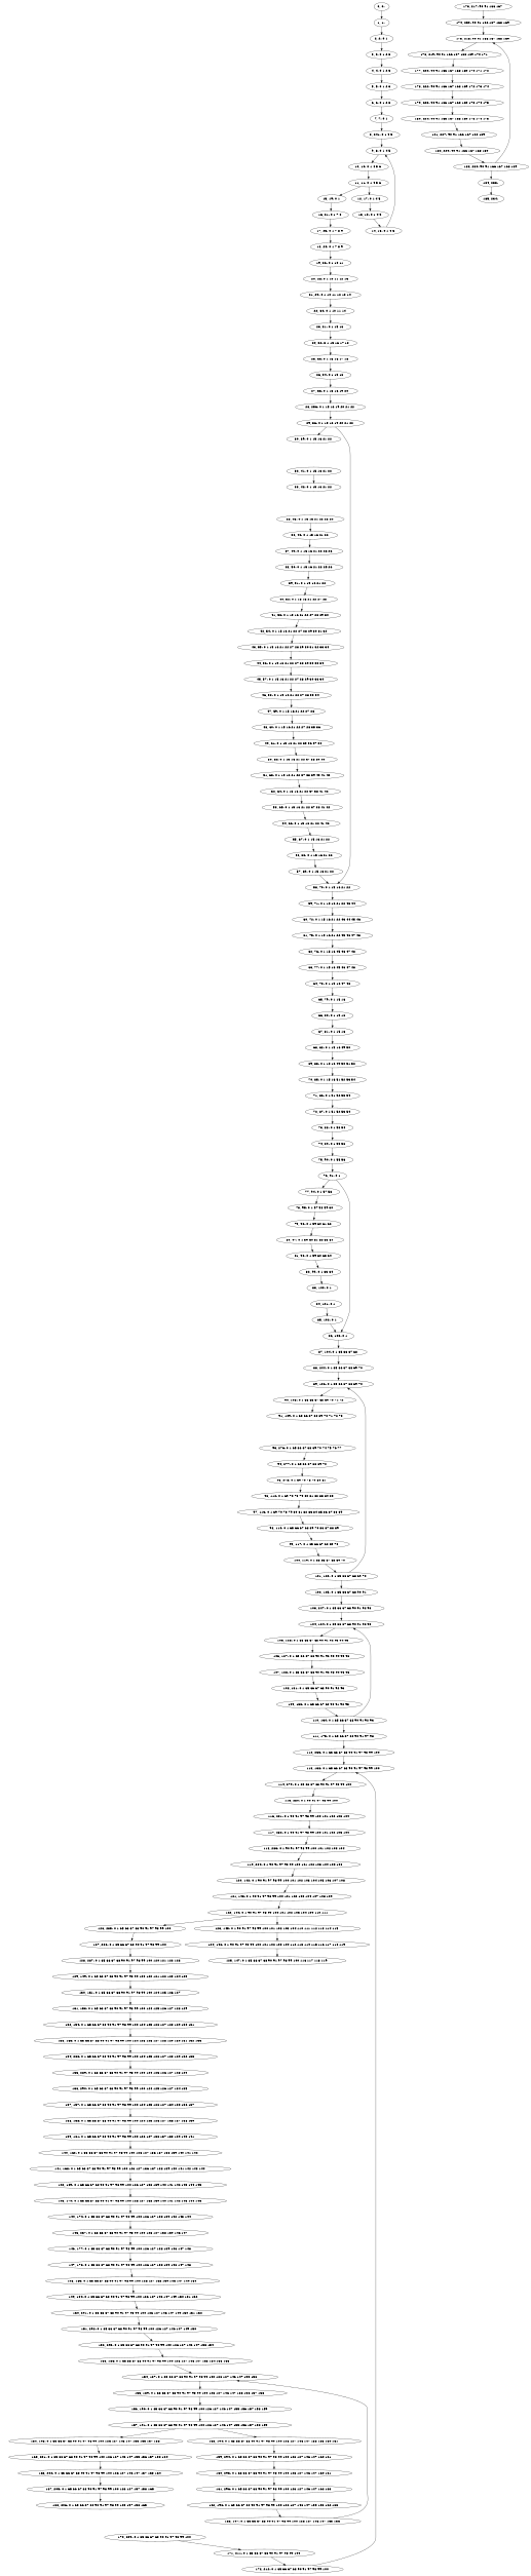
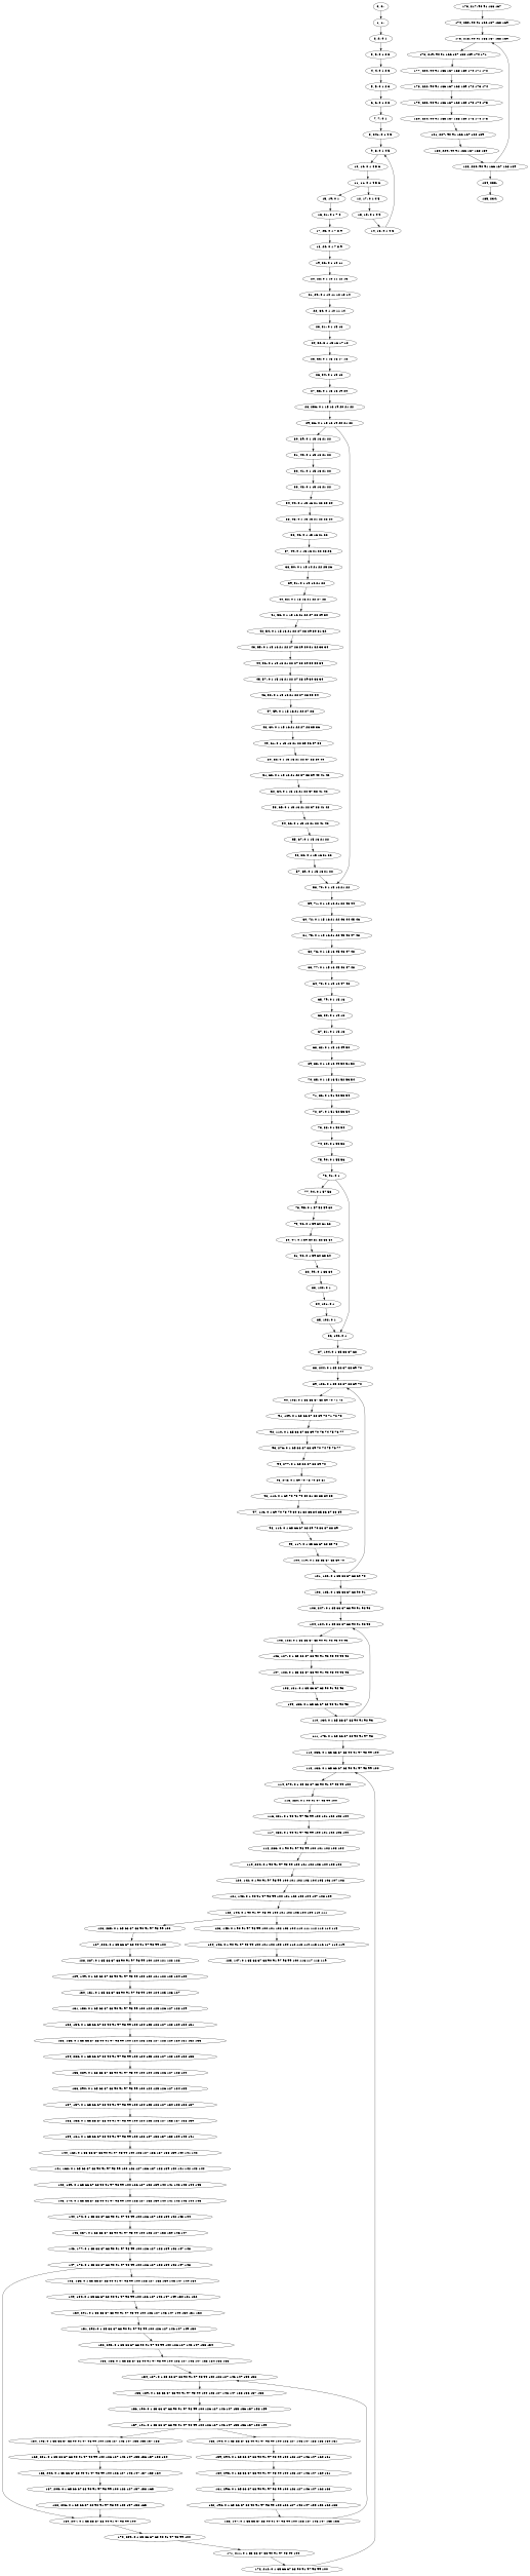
  digraph {
    n1 [label="0, 0: "]
    n2 [label="1, 1: "]
    n3 [label="2, 2: 0 1 "]
    n4 [label="3, 3: 0 1 2 3 "]
    n5 [label="4, 4: 0 1 2 3 "]
    n6 [label="5, 5: 0 1 2 3 "]
    n7 [label="6, 6: 0 1 2 3 "]
    n8 [label="7, 7: 0 1 "]
    n9 [label="8, 241: 0 1 4 5 "]
    n10 [label="9, 8: 0 1 4 5 "]
    n11 [label="10, 10: 0 1 4 5 6 "]
    n12 [label="11, 11: 0 1 4 5 6 "]
    n13 [label="12, 17: 0 1 4 5 "]
    n14 [label="15, 19: 0 1 "]
    n15 [label="13, 15: 0 1 4 5 "]
    n16 [label="16, 21: 0 1 7 8 "]
    n17 [label="14, 18: 0 1 4 5 "]
    n18 [label="17, 23: 0 1 7 8 9 "]
    n19 [label="18, 24: 0 1 7 8 9 "]
    n20 [label="19, 26: 0 1 10 11 "]
    n21 [label="20, 28: 0 1 10 11 12 13 "]
    n22 [label="21, 29: 0 1 10 11 12 13 14 "]
    n23 [label="22, 30: 0 1 10 11 14 "]
    n24 [label="23, 31: 0 1 15 16 "]
    n25 [label="24, 32: 3 1 15 16 17 18"]
    n26 [label="25, 33: 0 1 15 16 17 18 "]
    n27 [label="26, 34: 0 1 15 16 "]
    n28 [label="27, 35: 0 1 15 16 19 20 "]
    n29 [label="28, 256: 0 1 15 16 19 20 21 22 "]
    n30 [label="29, 36: 0 1 15 16 19 20 21 22 "]
    n31 [label="30, 39: 0 1 15 16 21 22 "]
    n32 [label="58, 70: 0 1 15 16 21 22 "]
+   n33 [label="31, 40: 0 1 15 16 21 22 "]
    n34 [label="59, 71: 0 1 15 16 21 22 43 44 "]
    n35 [label="32, 41: 0 1 15 16 21 22 "]
    n36 [label="33, 42: 0 1 15 16 21 22 "]
+   n37 [label="34, 44: 0 1 15 16 21 22 23 24 "]
    n38 [label="35, 45: 0 1 15 16 21 22 23 24 "]
    n39 [label="36, 46: 0 1 15 16 21 22 "]
    n40 [label="37, 49: 0 1 15 16 21 22 25 26 "]
-   n41 [label="38, 50: 0 1 15 16 21 22 25 26 "]
+   n41 [label="38, 50: 0 1 15 14 21 22 25 26"]
    n42 [label="39, 51: 0 1 15 16 21 22 "]
    n43 [label="40, 52: 0 1 15 16 21 22 27 28 "]
    n44 [label="41, 53: 0 1 15 16 21 22 27 28 29 30 "]
    n45 [label="42, 54: 0 1 15 16 21 22 27 28 29 30 31 32 "]
    n46 [label="43, 55: 0 1 15 16 21 22 27 28 29 30 31 32 33 34 "]
    n47 [label="44, 56: 0 1 15 16 21 22 27 28 29 30 33 34 "]
    n48 [label="45, 57: 0 1 15 16 21 22 27 28 29 30 33 34 "]
    n49 [label="46, 58: 0 1 15 16 21 22 27 28 33 34 "]
    n50 [label="47, 59: 0 1 15 16 21 22 27 28 "]
    n51 [label="48, 60: 0 1 15 16 21 22 27 28 35 36 "]
    n52 [label="49, 61: 0 1 15 16 21 22 35 36 37 38 "]
    n53 [label="50, 62: 0 1 15 16 21 22 37 38 39 40 "]
    n54 [label="51, 63: 0 1 15 16 21 22 37 38 39 40 41 42 "]
    n55 [label="52, 64: 0 1 15 16 21 22 37 38 41 42 "]
    n56 [label="53, 65: 0 1 15 16 21 22 37 38 41 42 "]
    n57 [label="54, 66: 0 1 15 16 21 22 41 42 "]
    n58 [label="55, 67: 0 1 15 16 21 22 "]
    n59 [label="56, 68: 0 1 15 16 21 22 "]
    n60 [label="57, 69: 0 1 15 16 21 22 "]
    n61 [label="60, 72: 0 1 15 16 21 22 43 44 45 46 "]
    n62 [label="61, 75: 0 1 15 16 21 22 45 46 47 48 "]
    n63 [label="62, 76: 0 1 15 16 45 46 47 48 "]
    n64 [label="63, 77: 0 1 15 16 45 46 47 48 "]
    n65 [label="64, 78: 0 1 15 16 47 48 "]
    n66 [label="65, 79: 0 1 15 16 "]
    n67 [label="66, 80: 0 1 15 16 "]
    n68 [label="67, 81: 0 1 15 16 "]
    n69 [label="68, 82: 0 1 15 16 49 50 "]
    n70 [label="69, 83: 0 1 15 16 49 50 51 52 "]
    n71 [label="70, 85: 0 1 15 16 51 52 53 54 "]
    n72 [label="71, 86: 0 1 51 52 53 54 "]
    n73 [label="72, 87: 0 1 51 52 53 54 "]
    n74 [label="73, 88: 0 1 53 54 "]
    n75 [label="74, 89: 0 1 55 56 "]
    n76 [label="75, 90: 0 1 55 56 "]
    n77 [label="76, 91: 0 1 "]
    n78 [label="77, 94: 0 1 57 58 "]
    n79 [label="86, 103: 0 1 "]
    n80 [label="78, 95: 0 1 57 58 59 60 "]
    n81 [label="87, 104: 0 1 65 66 67 68 "]
    n82 [label="79, 96: 0 1 59 60 61 62 "]
    n83 [label="80, 97: 0 1 59 60 61 62 63 64 "]
    n84 [label="81, 98: 0 1 59 60 63 64 "]
    n85 [label="82, 99: 0 1 63 64 "]
    n86 [label="83, 100: 0 1 "]
    n87 [label="84, 101: 0 1 "]
    n88 [label="85, 102: 0 1 "]
    n89 [label="88, 244: 0 1 65 66 67 68 69 70 "]
    n90 [label="89, 106: 0 1 65 66 67 68 69 70 "]
    n91 [label="90, 108: 0 1 65 66 67 68 69 70 71 72 "]
    n92 [label="91, 109: 0 1 65 66 67 68 69 70 71 72 73 "]
+   n93 [label="92, 110: 0 1 65 66 67 68 69 70 73 74 75 76 77 "]
    n94 [label="93, 276: 0 1 65 66 67 68 69 70 74 75 76 77 "]
    n95 [label="94, 277: 0 1 65 66 67 68 69 70 "]
    n96 [label="95, 278: 0 1 69 70 78 79 80 81 "]
    n97 [label="96, 112: 0 1 69 70 78 79 80 81 82 83 84 85 "]
    n98 [label="97, 113: 0 1 69 70 78 79 80 81 82 83 84 85 86 87 88 89 "]
    n99 [label="98, 114: 0 1 65 66 67 68 69 70 86 87 88 89 "]
    n100 [label="99, 117: 0 1 65 66 67 68 69 70 "]
    n101 [label="100, 119: 0 1 65 66 67 68 69 70 "]
    n102 [label="101, 120: 0 1 65 66 67 68 69 70 "]
    n103 [label="102, 125: 0 1 65 66 67 68 90 91 "]
    n104 [label="103, 247: 0 1 65 66 67 68 90 91 92 93 "]
    n105 [label="104, 124: 0 1 65 66 67 68 90 91 92 93 "]
    n106 [label="105, 126: 0 1 65 66 67 68 90 91 92 93 94 95 "]
    n107 [label="106, 127: 0 1 65 66 67 68 90 91 92 93 94 95 96 "]
    n108 [label="107, 128: 0 1 65 66 67 68 90 91 92 93 94 95 96 "]
    n109 [label="108, 131: 0 1 65 66 67 68 90 91 92 93 "]
    n110 [label="109, 133: 0 1 65 66 67 68 90 91 92 93 "]
    n111 [label="110, 134: 0 1 65 66 67 68 90 91 92 93 "]
    n112 [label="111, 175: 0 1 65 66 67 68 90 91 97 98 "]
    n113 [label="112, 253: 0 1 65 66 67 68 90 91 97 98 99 100 "]
    n114 [label="113, 138: 0 1 65 66 67 68 90 91 97 98 99 100 "]
    n115 [label="114, 279: 0 1 65 66 67 68 90 91 97 98 99 100 "]
    n116 [label="115, 280: 0 1 90 91 97 98 99 100 "]
    n117 [label="116, 281: 0 1 90 91 97 98 99 100 101 102 103 104 "]
    n118 [label="117, 282: 0 1 90 91 97 98 99 100 101 102 103 104 "]
    n119 [label="118, 283: 0 1 90 91 97 98 99 100 101 102 103 104 "]
    n120 [label="119, 284: 0 1 90 91 97 98 99 100 101 102 103 104 105 106 "]
    n121 [label="120, 142: 0 1 90 91 97 98 99 100 101 102 103 104 105 106 107 108 "]
    n122 [label="121, 143: 0 1 90 91 97 98 99 100 101 102 103 104 107 108 109 "]
    n123 [label="122, 144: 0 1 90 91 97 98 99 100 101 102 103 104 109 110 111 "]
    n124 [label="123, 145: 0 1 90 91 97 98 99 100 101 102 103 104 110 111 112 113 114 115 "]
    n125 [label="126, 285: 0 1 65 66 67 68 90 91 97 98 99 100 "]
    n126 [label="124, 146: 0 1 90 91 97 98 99 100 101 102 103 104 112 113 114 115 116 117 118 119 "]
    n127 [label="125, 147: 0 1 65 66 67 68 90 91 97 98 99 100 116 117 118 119 "]
    n128 [label="127, 286: 0 1 65 66 67 68 90 91 97 98 99 100 "]
    n129 [label="128, 287: 0 1 65 66 67 68 90 91 97 98 99 100 120 121 122 123 "]
    n130 [label="129, 149: 0 1 65 66 67 68 90 91 97 98 99 100 120 121 122 123 124 125 "]
    n131 [label="130, 151: 0 1 65 66 67 68 90 91 97 98 99 100 124 125 126 127 "]
    n132 [label="131, 153: 0 1 65 66 67 68 90 91 97 98 99 100 124 125 126 127 128 129 "]
    n133 [label="132, 154: 0 1 65 66 67 68 90 91 97 98 99 100 124 125 126 127 128 129 130 131 "]
    n134 [label="133, 155: 0 1 65 66 67 68 90 91 97 98 99 100 124 125 126 127 128 129 130 131 132 133 "]
    n135 [label="134, 288: 0 1 65 66 67 68 90 91 97 98 99 100 124 125 126 127 128 129 132 133 "]
    n136 [label="135, 289: 0 1 65 66 67 68 90 91 97 98 99 100 124 125 126 127 128 129 "]
    n137 [label="136, 290: 0 1 65 66 67 68 90 91 97 98 99 100 124 125 126 127 134 135 "]
    n138 [label="137, 157: 0 1 65 66 67 68 90 91 97 98 99 100 124 125 126 127 134 135 136 137 "]
    n139 [label="138, 158: 0 1 65 66 67 68 90 91 97 98 99 100 124 125 126 127 136 137 138 139 "]
    n140 [label="139, 161: 0 1 65 66 67 68 90 91 97 98 99 100 126 127 136 137 138 139 140 141 "]
    n141 [label="140, 162: 0 1 65 66 67 68 90 91 97 98 99 100 126 127 136 137 138 139 140 141 142 "]
    n142 [label="141, 168: 0 1 65 66 67 68 90 91 97 98 99 100 126 127 136 137 138 139 140 141 142 143 144 "]
    n143 [label="142, 169: 0 1 65 66 67 68 90 91 97 98 99 100 126 127 138 139 140 141 142 143 144 145 "]
    n144 [label="143, 170: 0 1 65 66 67 68 90 91 97 98 99 100 126 127 138 139 140 141 142 143 144 145 "]
    n145 [label="144, 174: 0 1 65 66 67 68 90 91 97 98 99 100 126 127 138 139 142 143 144 "]
    n146 [label="145, 257: 0 1 65 66 67 68 90 91 97 98 99 100 126 127 138 139 146 147 "]
    n147 [label="146, 177: 0 1 65 66 67 68 90 91 97 98 99 100 126 127 138 139 146 147 148 "]
    n148 [label="147, 178: 0 1 65 66 67 68 90 91 97 98 99 100 126 127 138 139 146 147 148 "]
    n149 [label="148, 183: 0 1 65 66 67 68 90 91 97 98 99 100 126 127 138 139 146 147 149 150 "]
+   n150 [label="169, 207: 0 1 65 66 67 68 90 91 97 98 99 100 "]
    n151 [label="149, 184: 0 1 65 66 67 68 90 91 97 98 99 100 126 127 146 147 149 150 151 152 "]
    n152 [label="170, 209: 0 1 65 66 67 68 90 91 97 98 99 100 "]
    n153 [label="150, 291: 0 1 65 66 67 68 90 91 97 98 99 100 126 127 146 147 149 150 151 152 "]
    n154 [label="151, 292: 0 1 65 66 67 68 90 91 97 98 99 100 126 127 146 147 149 150 "]
    n155 [label="152, 293: 0 1 65 66 67 68 90 91 97 98 99 100 126 127 146 147 153 154 "]
    n156 [label="153, 186: 0 1 65 66 67 68 90 91 97 98 99 100 126 127 146 147 153 154 155 156 "]
    n157 [label="154, 187: 0 1 65 66 67 68 90 91 97 98 99 100 126 127 146 147 155 156 "]
    n158 [label="155, 189: 0 1 65 66 67 68 90 91 97 98 99 100 126 127 146 147 155 156 157 158 "]
    n159 [label="156, 190: 0 1 65 66 67 68 90 91 97 98 99 100 126 127 146 147 155 156 157 158 159 "]
    n160 [label="157, 191: 0 1 65 66 67 68 90 91 97 98 99 100 126 127 146 147 155 156 157 158 159 "]
    n161 [label="158, 194: 0 1 65 66 67 68 90 91 97 98 99 100 126 127 146 147 155 156 160 161 "]
    n162 [label="164, 198: 0 1 65 66 67 68 90 91 97 98 99 100 126 127 146 147 155 156 157 158 "]
    n163 [label="159, 294: 0 1 65 66 67 68 90 91 97 98 99 100 126 127 146 147 160 161 "]
    n164 [label="165, 201: 0 1 65 66 67 68 90 91 97 98 99 100 126 127 146 147 155 156 157 158 164 "]
    n165 [label="160, 295: 0 1 65 66 67 68 90 91 97 98 99 100 126 127 146 147 160 161 "]
    n166 [label="161, 296: 0 1 65 66 67 68 90 91 97 98 99 100 126 127 146 147 162 163 "]
    n167 [label="162, 196: 0 1 65 66 67 68 90 91 97 98 99 100 126 127 146 147 155 156 162 163 "]
    n168 [label="163, 197: 0 1 65 66 67 68 90 91 97 98 99 100 126 127 146 147 155 156 "]
    n169 [label="166, 202: 0 1 65 66 67 68 90 91 97 98 99 100 126 127 146 147 157 158 164 "]
    n170 [label="167, 205: 0 1 65 66 67 68 90 91 97 98 99 100 126 127 157 158 165 "]
    n171 [label="168, 206: 0 1 65 66 67 68 90 91 97 98 99 100 157 158 165 "]
    n172 [label="171, 211: 0 1 65 66 67 68 90 91 97 98 99 100 "]
    n173 [label="172, 212: 0 1 65 66 67 68 90 91 97 98 99 100 "]
    n174 [label="173, 217: 90 91 166 167 "]
    n175 [label="174, 250: 90 91 166 167 168 169 "]
    n176 [label="175, 216: 90 91 166 167 168 169 "]
    n177 [label="176, 219: 90 91 166 167 168 169 170 171 "]
    n178 [label="177, 220: 90 91 166 167 168 169 170 171 172 "]
    n179 [label="178, 222: 90 91 166 167 168 169 172 173 174 "]
    n180 [label="179, 223: 90 91 166 167 168 169 173 174 175 "]
    n181 [label="180, 224: 90 91 166 167 168 169 173 174 175 "]
    n182 [label="181, 227: 90 91 166 167 168 169 "]
    n183 [label="182, 229: 90 91 166 167 168 169 "]
    n184 [label="183, 230: 90 91 166 167 168 169 "]
    n185 [label="184, 233: "]
    n186 [label="185, 234: "]
    n1 -> n2
    n2 -> n3
    n3 -> n4
    n4 -> n5
    n5 -> n6
    n6 -> n7
    n7 -> n8
    n8 -> n9
    n9 -> n10
    n10 -> n11
    n11 -> n12
    n12 -> n13
    n12 -> n14
    n13 -> n15
    n14 -> n16
    n15 -> n17
    n16 -> n18
    n17 -> n10
    n18 -> n19
    n19 -> n20
    n20 -> n21
    n21 -> n22
    n22 -> n23
    n23 -> n24
    n24 -> n25
    n25 -> n26
    n26 -> n27
    n27 -> n28
    n28 -> n29
    n29 -> n30
    n30 -> n31
    n30 -> n32
+   n31 -> n33
    n32 -> n34
+   n33 -> n35
    n34 -> n61
    n35 -> n36
+   n36 -> n37
+   n37 -> n38
    n38 -> n39
    n39 -> n40
    n40 -> n41
    n41 -> n42
    n42 -> n43
    n43 -> n44
    n44 -> n45
    n45 -> n46
    n46 -> n47
    n47 -> n48
    n48 -> n49
    n49 -> n50
    n50 -> n51
    n51 -> n52
    n52 -> n53
-   n53 -> n54
    n54 -> n55
    n55 -> n56
    n56 -> n57
    n57 -> n58
    n58 -> n59
    n59 -> n60
    n60 -> n32
    n61 -> n62
    n62 -> n63
    n63 -> n64
    n64 -> n65
    n65 -> n66
    n66 -> n67
    n67 -> n68
    n68 -> n69
    n69 -> n70
    n70 -> n71
    n71 -> n72
    n72 -> n73
    n73 -> n74
    n74 -> n75
    n75 -> n76
    n76 -> n77
    n77 -> n78
    n77 -> n79
    n78 -> n80
    n79 -> n81
    n80 -> n82
    n81 -> n89
    n82 -> n83
    n83 -> n84
    n84 -> n85
    n85 -> n86
+   n86 -> n87
    n87 -> n88
    n88 -> n79
    n89 -> n90
    n90 -> n91
    n91 -> n92
+   n92 -> n93
+   n93 -> n94
    n94 -> n95
    n95 -> n96
    n96 -> n97
    n97 -> n98
    n98 -> n99
    n99 -> n100
    n100 -> n101
    n101 -> n102
    n102 -> n90
    n102 -> n103
    n103 -> n104
    n104 -> n105
    n105 -> n106
    n106 -> n107
    n107 -> n108
    n108 -> n109
    n109 -> n110
    n110 -> n111
    n111 -> n105
-   n111 -> n112
    n112 -> n113
    n113 -> n114
    n114 -> n115
    n115 -> n116
    n116 -> n117
    n117 -> n118
    n118 -> n119
    n119 -> n120
    n120 -> n121
    n121 -> n122
    n122 -> n123
    n123 -> n124
    n123 -> n125
    n124 -> n126
    n125 -> n128
    n126 -> n127
    n128 -> n129
    n129 -> n130
    n130 -> n131
    n131 -> n132
    n132 -> n133
    n133 -> n134
    n134 -> n135
    n135 -> n136
    n136 -> n137
    n137 -> n138
    n138 -> n139
    n139 -> n140
    n140 -> n141
    n141 -> n142
    n142 -> n143
    n143 -> n144
    n144 -> n145
    n145 -> n146
    n146 -> n147
    n147 -> n148
    n148 -> n149
+   n148 -> n150
    n149 -> n151
+   n150 -> n152
    n151 -> n153
    n152 -> n172
    n153 -> n154
    n154 -> n155
    n155 -> n156
    n156 -> n157
    n157 -> n158
    n158 -> n159
    n159 -> n160
    n160 -> n161
    n160 -> n162
    n161 -> n163
    n162 -> n164
    n163 -> n165
    n164 -> n169
    n165 -> n166
    n166 -> n167
    n167 -> n168
    n168 -> n157
    n169 -> n170
    n170 -> n171
+   n171 -> n150
    n172 -> n173
    n173 -> n114
    n174 -> n175
    n175 -> n176
    n176 -> n177
    n177 -> n178
    n178 -> n179
    n179 -> n180
    n180 -> n181
    n181 -> n182
    n182 -> n183
    n183 -> n184
    n184 -> n176
    n184 -> n185
    n185 -> n186
  }
